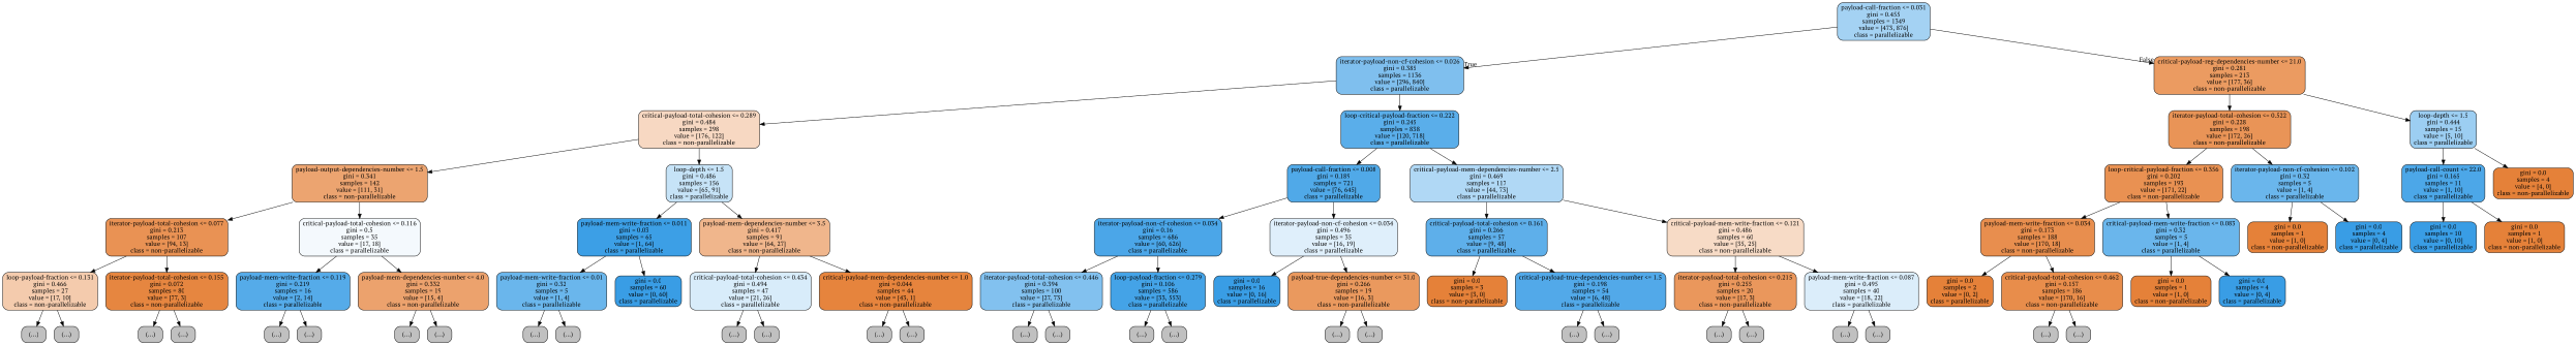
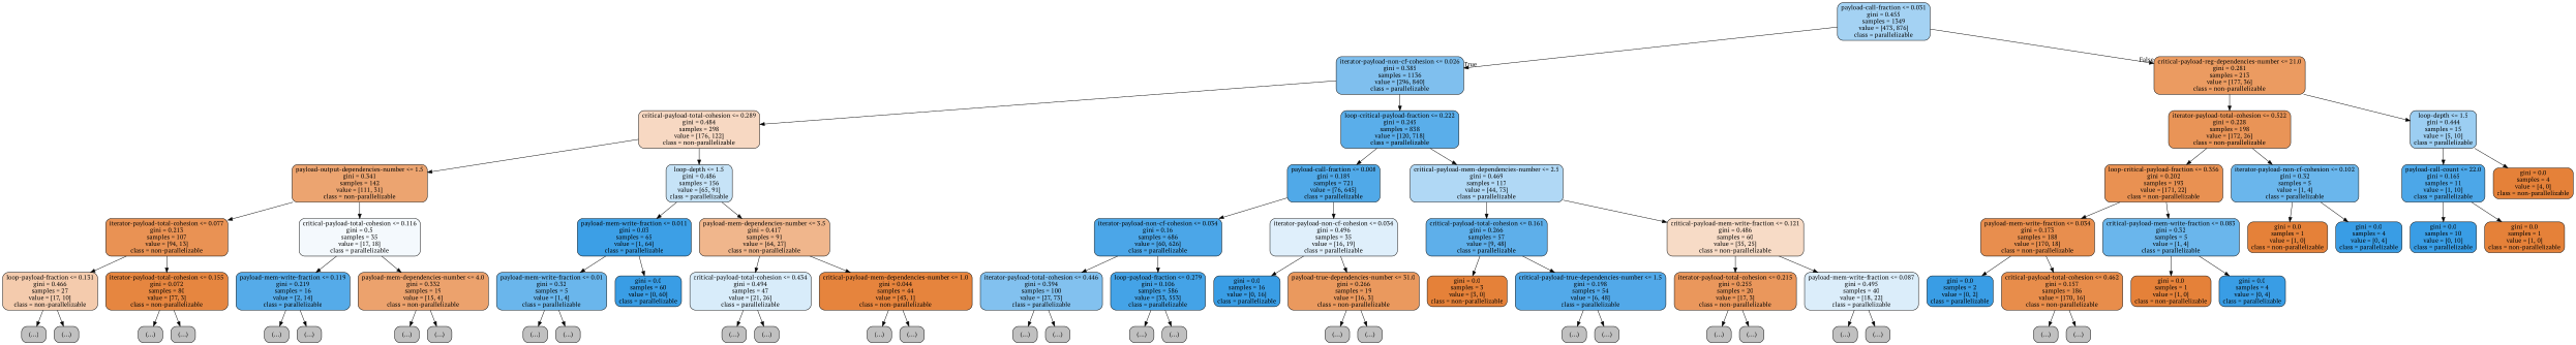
  digraph {
    fontname="PT Serif"
    node [color=black fillcolor="#C0C0C0" fontname="PT Serif" shape=box style="filled, rounded"]
    edge [fontname="PT Serif"]
    n1 [fillcolor="#399de575" label="payload-call-fraction <= 0.031\ngini = 0.455\nsamples = 1349\nvalue = [473, 876]\nclass = parallelizable"]
    n2 [fillcolor="#399de5a5" label="iterator-payload-non-cf-cohesion <= 0.026\ngini = 0.385\nsamples = 1136\nvalue = [296, 840]\nclass = parallelizable"]
    n3 [fillcolor="#e58139cb" label="critical-payload-reg-dependencies-number <= 21.0\ngini = 0.281\nsamples = 213\nvalue = [177, 36]\nclass = non-parallelizable"]
    n4 [fillcolor="#e581394e" label="critical-payload-total-cohesion <= 0.289\ngini = 0.484\nsamples = 298\nvalue = [176, 122]\nclass = non-parallelizable"]
    n5 [fillcolor="#399de5d4" label="loop-critical-payload-fraction <= 0.222\ngini = 0.245\nsamples = 838\nvalue = [120, 718]\nclass = parallelizable"]
    n6 [fillcolor="#e58139b8" label="payload-output-dependencies-number <= 1.5\ngini = 0.341\nsamples = 142\nvalue = [111, 31]\nclass = non-parallelizable"]
    n7 [fillcolor="#399de549" label="loop-depth <= 1.5\ngini = 0.486\nsamples = 156\nvalue = [65, 91]\nclass = parallelizable"]
    n8 [fillcolor="#e58139dc" label="iterator-payload-total-cohesion <= 0.077\ngini = 0.213\nsamples = 107\nvalue = [94, 13]\nclass = non-parallelizable"]
    n9 [fillcolor="#399de50e" label="critical-payload-total-cohesion <= 0.116\ngini = 0.5\nsamples = 35\nvalue = [17, 18]\nclass = parallelizable"]
    n10 [fillcolor="#e5813969" label="loop-payload-fraction <= 0.131\ngini = 0.466\nsamples = 27\nvalue = [17, 10]\nclass = non-parallelizable"]
    n11 [fillcolor="#e58139f5" label="iterator-payload-total-cohesion <= 0.155\ngini = 0.072\nsamples = 80\nvalue = [77, 3]\nclass = non-parallelizable"]
    n12 [label="(...)"]
    n13 [label="(...)"]
    n14 [label="(...)"]
    n15 [label="(...)"]
    n16 [fillcolor="#399de5db" label="payload-mem-write-fraction <= 0.119\ngini = 0.219\nsamples = 16\nvalue = [2, 14]\nclass = parallelizable"]
    n17 [fillcolor="#e58139bb" label="payload-mem-dependencies-number <= 4.0\ngini = 0.332\nsamples = 19\nvalue = [15, 4]\nclass = non-parallelizable"]
    n18 [label="(...)"]
    n19 [label="(...)"]
    n20 [label="(...)"]
    n21 [label="(...)"]
    n22 [fillcolor="#399de5fb" label="payload-mem-write-fraction <= 0.011\ngini = 0.03\nsamples = 65\nvalue = [1, 64]\nclass = parallelizable"]
    n23 [fillcolor="#e5813993" label="payload-mem-dependencies-number <= 3.5\ngini = 0.417\nsamples = 91\nvalue = [64, 27]\nclass = non-parallelizable"]
    n24 [fillcolor="#399de5bf" label="payload-mem-write-fraction <= 0.01\ngini = 0.32\nsamples = 5\nvalue = [1, 4]\nclass = parallelizable"]
    n25 [fillcolor="#399de5ff" label="gini = 0.0\nsamples = 60\nvalue = [0, 60]\nclass = parallelizable"]
    n26 [label="(...)"]
    n27 [label="(...)"]
    n28 [fillcolor="#399de531" label="critical-payload-total-cohesion <= 0.434\ngini = 0.494\nsamples = 47\nvalue = [21, 26]\nclass = parallelizable"]
    n29 [fillcolor="#e58139f9" label="critical-payload-mem-dependencies-number <= 1.0\ngini = 0.044\nsamples = 44\nvalue = [43, 1]\nclass = non-parallelizable"]
    n30 [label="(...)"]
    n31 [label="(...)"]
    n32 [label="(...)"]
    n33 [label="(...)"]
    n34 [fillcolor="#399de5e1" label="payload-call-fraction <= 0.008\ngini = 0.189\nsamples = 721\nvalue = [76, 645]\nclass = parallelizable"]
    n35 [fillcolor="#399de565" label="critical-payload-mem-dependencies-number <= 2.5\ngini = 0.469\nsamples = 117\nvalue = [44, 73]\nclass = parallelizable"]
    n36 [fillcolor="#399de5e7" label="iterator-payload-non-cf-cohesion <= 0.034\ngini = 0.16\nsamples = 686\nvalue = [60, 626]\nclass = parallelizable"]
    n37 [fillcolor="#399de528" label="iterator-payload-non-cf-cohesion <= 0.034\ngini = 0.496\nsamples = 35\nvalue = [16, 19]\nclass = parallelizable"]
    n38 [fillcolor="#399de5a1" label="iterator-payload-total-cohesion <= 0.446\ngini = 0.394\nsamples = 100\nvalue = [27, 73]\nclass = parallelizable"]
    n39 [fillcolor="#399de5f0" label="loop-payload-fraction <= 0.279\ngini = 0.106\nsamples = 586\nvalue = [33, 553]\nclass = parallelizable"]
    n40 [label="(...)"]
    n41 [label="(...)"]
    n42 [label="(...)"]
    n43 [label="(...)"]
    n44 [fillcolor="#399de5ff" label="gini = 0.0\nsamples = 16\nvalue = [0, 16]\nclass = parallelizable"]
    n45 [fillcolor="#e58139cf" label="payload-true-dependencies-number <= 31.0\ngini = 0.266\nsamples = 19\nvalue = [16, 3]\nclass = non-parallelizable"]
    n46 [label="(...)"]
    n47 [label="(...)"]
    n48 [fillcolor="#399de5cf" label="critical-payload-total-cohesion <= 0.161\ngini = 0.266\nsamples = 57\nvalue = [9, 48]\nclass = parallelizable"]
    n49 [fillcolor="#e5813949" label="critical-payload-mem-write-fraction <= 0.121\ngini = 0.486\nsamples = 60\nvalue = [35, 25]\nclass = non-parallelizable"]
    n50 [fillcolor="#e58139ff" label="gini = 0.0\nsamples = 3\nvalue = [3, 0]\nclass = non-parallelizable"]
    n51 [fillcolor="#399de5df" label="critical-payload-true-dependencies-number <= 1.5\ngini = 0.198\nsamples = 54\nvalue = [6, 48]\nclass = parallelizable"]
    n52 [label="(...)"]
    n53 [label="(...)"]
    n54 [fillcolor="#e58139d2" label="iterator-payload-total-cohesion <= 0.215\ngini = 0.255\nsamples = 20\nvalue = [17, 3]\nclass = non-parallelizable"]
    n55 [fillcolor="#399de52e" label="payload-mem-write-fraction <= 0.087\ngini = 0.495\nsamples = 40\nvalue = [18, 22]\nclass = parallelizable"]
    n56 [label="(...)"]
    n57 [label="(...)"]
    n58 [label="(...)"]
    n59 [label="(...)"]
    n60 [fillcolor="#e58139d8" label="iterator-payload-total-cohesion <= 0.522\ngini = 0.228\nsamples = 198\nvalue = [172, 26]\nclass = non-parallelizable"]
    n61 [fillcolor="#399de57f" label="loop-depth <= 1.5\ngini = 0.444\nsamples = 15\nvalue = [5, 10]\nclass = parallelizable"]
    n62 [fillcolor="#e58139de" label="loop-critical-payload-fraction <= 0.356\ngini = 0.202\nsamples = 193\nvalue = [171, 22]\nclass = non-parallelizable"]
    n63 [fillcolor="#399de5bf" label="iterator-payload-non-cf-cohesion <= 0.102\ngini = 0.32\nsamples = 5\nvalue = [1, 4]\nclass = parallelizable"]
    n64 [fillcolor="#e58139e4" label="payload-mem-write-fraction <= 0.034\ngini = 0.173\nsamples = 188\nvalue = [170, 18]\nclass = non-parallelizable"]
    n65 [fillcolor="#399de5bf" label="critical-payload-mem-write-fraction <= 0.083\ngini = 0.32\nsamples = 5\nvalue = [1, 4]\nclass = parallelizable"]
-   n66 [fillcolor="#e58139ff" label="gini = 0.0\nsamples = 2\nvalue = [0, 2]\nclass = parallelizable"]
+   n66 [fillcolor="#399de5ff" label="gini = 0.0\nsamples = 2\nvalue = [0, 2]\nclass = parallelizable"]
    n67 [fillcolor="#e58139e7" label="critical-payload-total-cohesion <= 0.462\ngini = 0.157\nsamples = 186\nvalue = [170, 16]\nclass = non-parallelizable"]
    n68 [label="(...)"]
    n69 [label="(...)"]
    n70 [fillcolor="#e58139ff" label="gini = 0.0\nsamples = 1\nvalue = [1, 0]\nclass = non-parallelizable"]
    n71 [fillcolor="#399de5ff" label="gini = 0.0\nsamples = 4\nvalue = [0, 4]\nclass = parallelizable"]
    n72 [fillcolor="#e58139ff" label="gini = 0.0\nsamples = 1\nvalue = [1, 0]\nclass = non-parallelizable"]
    n73 [fillcolor="#399de5ff" label="gini = 0.0\nsamples = 4\nvalue = [0, 4]\nclass = parallelizable"]
    n74 [fillcolor="#399de5e6" label="payload-call-count <= 22.0\ngini = 0.165\nsamples = 11\nvalue = [1, 10]\nclass = parallelizable"]
    n75 [fillcolor="#e58139ff" label="gini = 0.0\nsamples = 4\nvalue = [4, 0]\nclass = non-parallelizable"]
    n76 [fillcolor="#399de5ff" label="gini = 0.0\nsamples = 10\nvalue = [0, 10]\nclass = parallelizable"]
    n77 [fillcolor="#e58139ff" label="gini = 0.0\nsamples = 1\nvalue = [1, 0]\nclass = non-parallelizable"]
    n1 -> n2 [headlabel=True labelangle=45 labeldistance=2.5]
    n1 -> n3 [headlabel=False labelangle=-45 labeldistance=2.5]
    n2 -> n4
    n2 -> n5
    n3 -> n60
    n3 -> n61
    n4 -> n6
    n4 -> n7
    n5 -> n34
    n5 -> n35
    n6 -> n8
    n6 -> n9
    n7 -> n22
    n7 -> n23
    n8 -> n10
    n8 -> n11
    n9 -> n16
    n9 -> n17
    n10 -> n12
    n10 -> n13
    n11 -> n14
    n11 -> n15
    n16 -> n18
    n16 -> n19
    n17 -> n20
    n17 -> n21
    n22 -> n24
    n22 -> n25
    n23 -> n28
    n23 -> n29
    n24 -> n26
    n24 -> n27
    n28 -> n30
    n28 -> n31
    n29 -> n32
    n29 -> n33
    n34 -> n36
    n34 -> n37
    n35 -> n48
    n35 -> n49
    n36 -> n38
    n36 -> n39
    n37 -> n44
    n37 -> n45
    n38 -> n40
    n38 -> n41
    n39 -> n42
    n39 -> n43
    n45 -> n46
    n45 -> n47
    n48 -> n50
    n48 -> n51
    n49 -> n54
    n49 -> n55
    n51 -> n52
    n51 -> n53
    n54 -> n56
    n54 -> n57
    n55 -> n58
    n55 -> n59
    n60 -> n62
    n60 -> n63
    n61 -> n74
    n61 -> n75
    n62 -> n64
    n62 -> n65
    n63 -> n72
    n63 -> n73
    n64 -> n66
    n64 -> n67
    n65 -> n70
    n65 -> n71
    n67 -> n68
    n67 -> n69
    n74 -> n76
    n74 -> n77
  }
